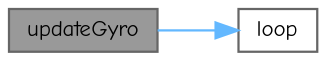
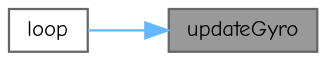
  digraph {
    rankdir=RL
    fontname="Comic Neue"
    node [fontname="Comic Neue" fontsize=10 shape=box style=filled]
    n1 [color=gray40 fillcolor=grey60 fontcolor=black height=0.2 label=updateGyro width=0.4]
    n2 [color=grey40 fillcolor=white height=0.2 label=loop width=0.4]
-   n2 -> n1 [color=steelblue1 dir=back fontname="Comic Neue" fontsize=10 labelfontname=Helvetica labelfontsize=10 style=solid]
+   n1 -> n2 [color=steelblue1 dir=back fontname="Comic Neue" fontsize=10 labelfontname=Helvetica labelfontsize=10 style=solid]
  }
